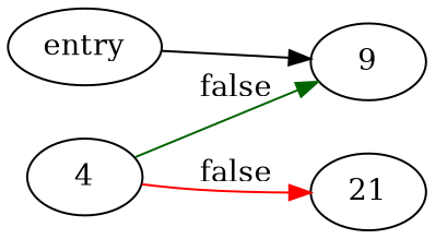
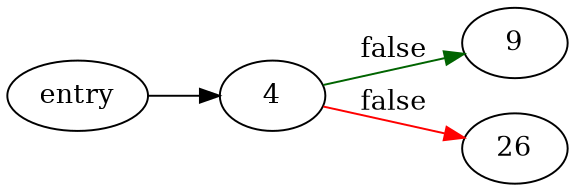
  digraph {
    rankdir=LR
    n1 [label=entry]
    4
    9
-   21
-   n1 -> 9
+   21 [label=26]
+   n1 -> 4
    4 -> 9 [color=darkgreen label=false]
    4 -> 21 [color=red label=false]
  }
